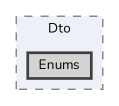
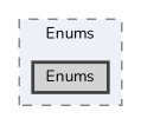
  digraph {
    compound=true
    fontname=Nunito
    n1 [color=grey25 fillcolor=lightgrey fontname=Nunito fontsize=10 height=0.2 label=Enums shape=box style="filled,bold" width=0.4]
    subgraph cluster_1 {
      bgcolor="#edf0f7"
      fontsize=10
-     label=Dto
+     label=Enums
      pencolor=grey50
      style="filled,dashed"
      n1
    }
  }
